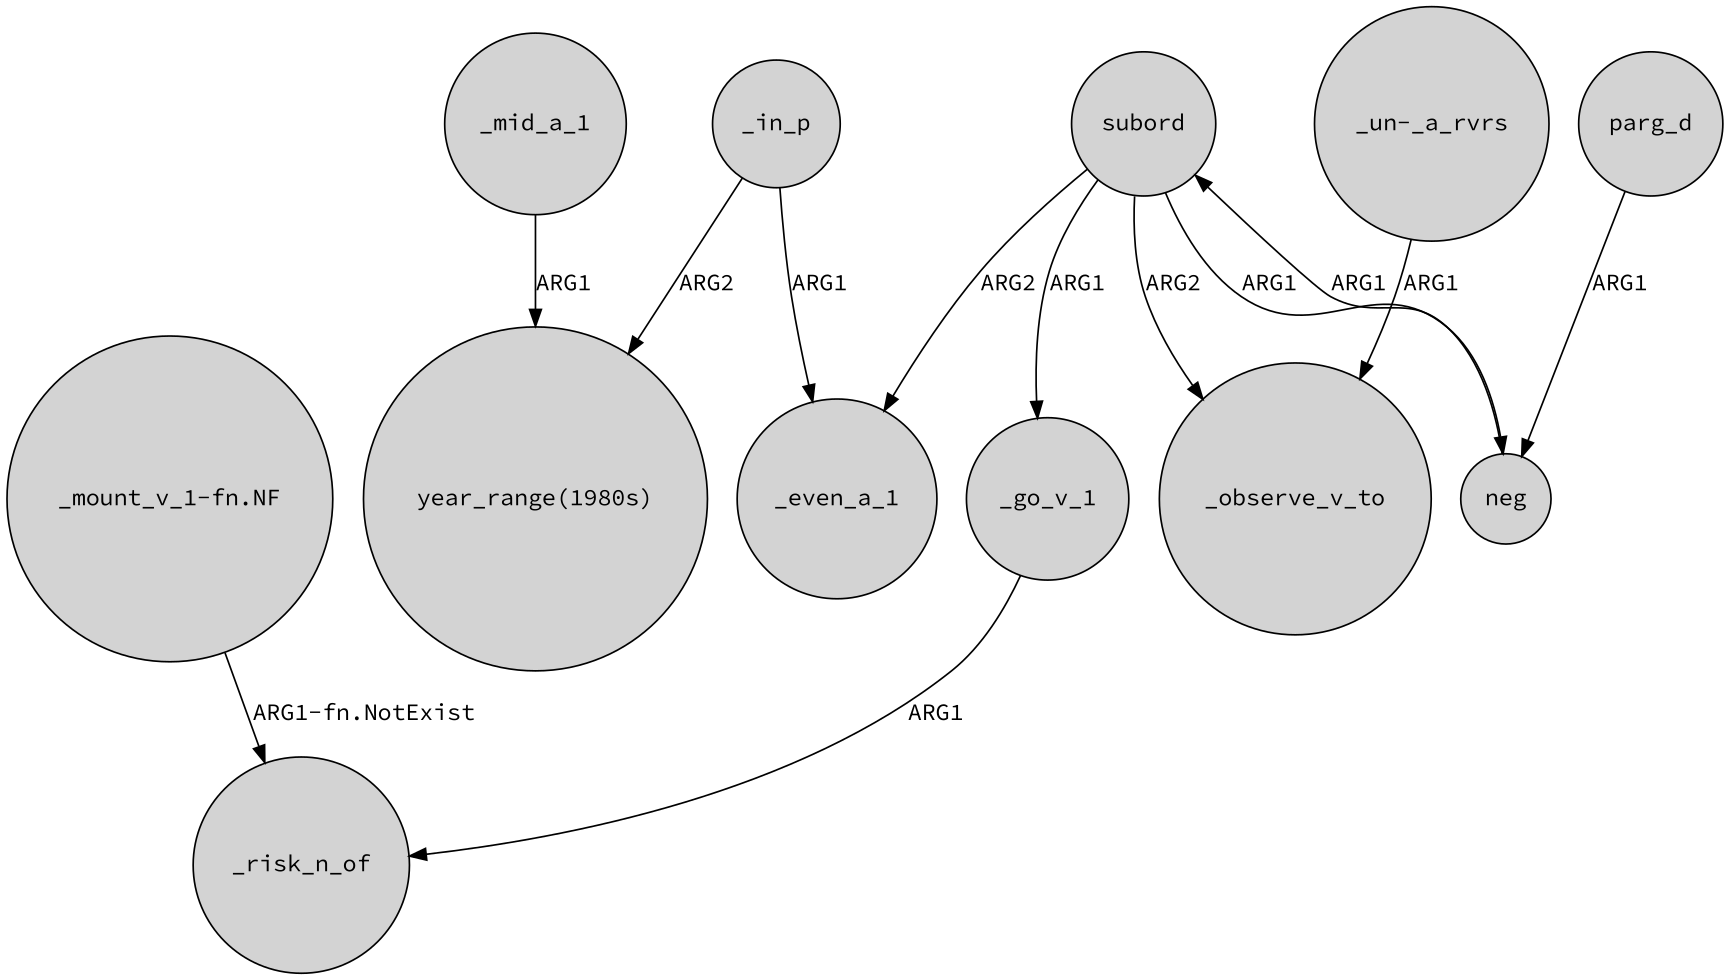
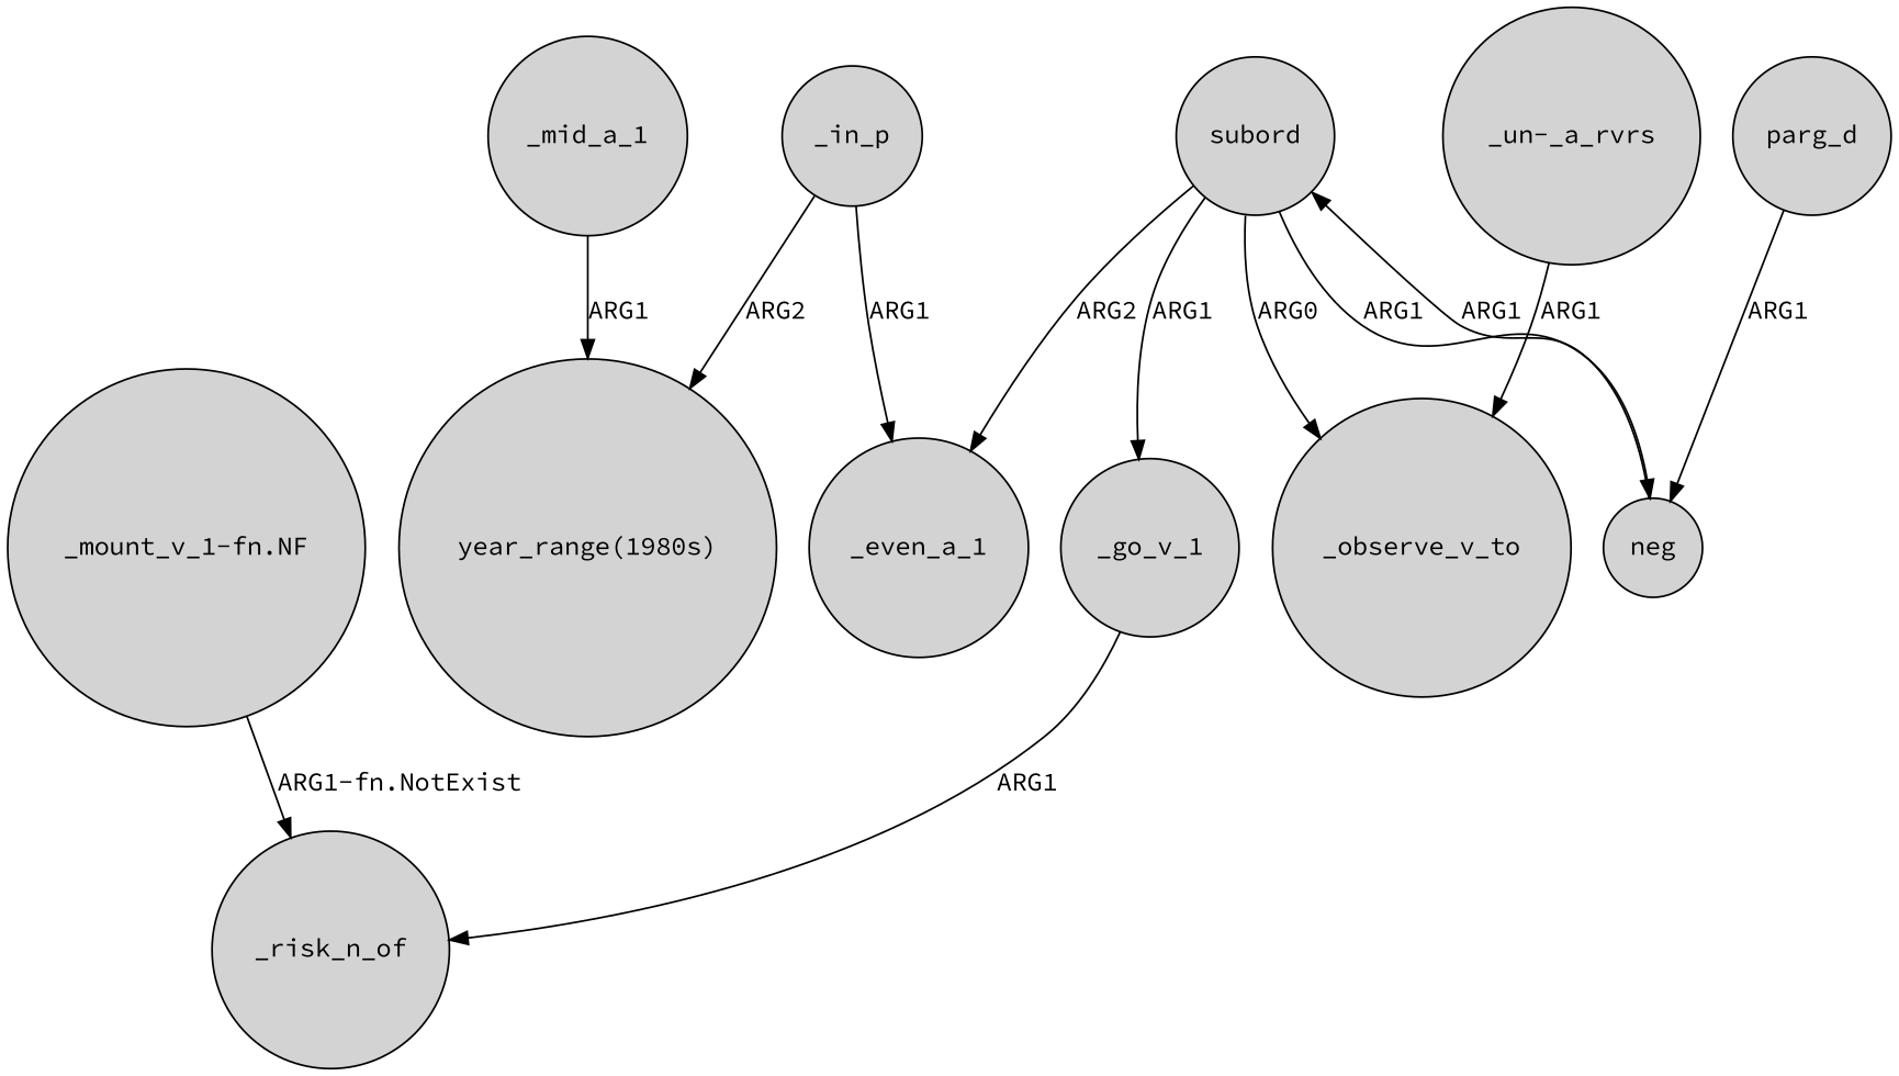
  digraph {
    fontname="Source Code Pro"
    node [fontname="Source Code Pro" shape=circle style=filled]
    edge [fontname="Source Code Pro"]
    "_mount_v_1-fn.NF"
    _risk_n_of
    _in_p
    "year_range(1980s)"
    _even_a_1
    _mid_a_1
    subord
    _go_v_1
    _observe_v_to
    neg
    parg_d
    "_un-_a_rvrs"
    "_mount_v_1-fn.NF" -> _risk_n_of [label="ARG1-fn.NotExist"]
    _in_p -> "year_range(1980s)" [label=ARG2]
    _in_p -> _even_a_1 [label=ARG1]
    _mid_a_1 -> "year_range(1980s)" [label=ARG1]
    subord -> _even_a_1 [label=ARG2]
    subord -> _go_v_1 [label=ARG1]
-   subord -> _observe_v_to [label=ARG2]
+   subord -> _observe_v_to [label=ARG0]
    subord -> neg [label=ARG1]
    _go_v_1 -> _risk_n_of [label=ARG1]
    neg -> subord [label=ARG1]
    parg_d -> neg [label=ARG1]
    "_un-_a_rvrs" -> _observe_v_to [label=ARG1]
  }
